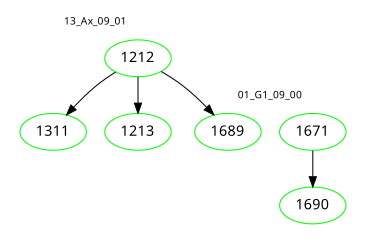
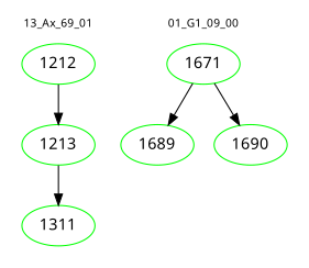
  digraph {
    fontname="Noto Sans"
    node [color=green fontname="Noto Sans"]
    edge [color=black fontname="Noto Sans"]
    n1 [label=1212]
    n2 [label=1311]
    n3 [label=1213]
    n4 [label=1671]
    n5 [label=1689]
    n6 [label=1690]
    subgraph cluster_1 {
      color=white
      fontsize=10
-     label="13_Ax_09_01"
+     label="13_Ax_69_01"
      n1
      n2
      n3
    }
    subgraph cluster_2 {
      color=white
      fontsize=10
      label="01_G1_09_00"
      n4
      n5
      n6
    }
-   n1 -> n2
+   n3 -> n2
    n1 -> n3
-   n1 -> n5
+   n4 -> n5
    n4 -> n6
  }
